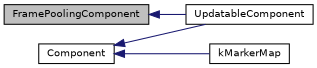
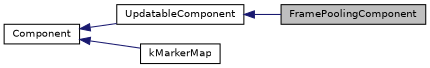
  digraph {
    rankdir=LR
    node [color=black fillcolor=white fontname=Helvetica fontsize=10 shape=record style=filled]
    edge [color=midnightblue dir=back fontname=Helvetica fontsize=10 labelfontname=Helvetica labelfontsize=10 style=solid]
    n1 [fillcolor=grey75 fontcolor=black height=0.2 label=FramePoolingComponent width=0.4]
    n2 [height=0.2 label=UpdatableComponent width=0.4]
    n3 [height=0.2 label=Component width=0.4]
    n4 [height=0.2 label=kMarkerMap width=0.4]
-   n1 -> n2
+   n2 -> n1
    n3 -> n2
    n3 -> n4
  }
